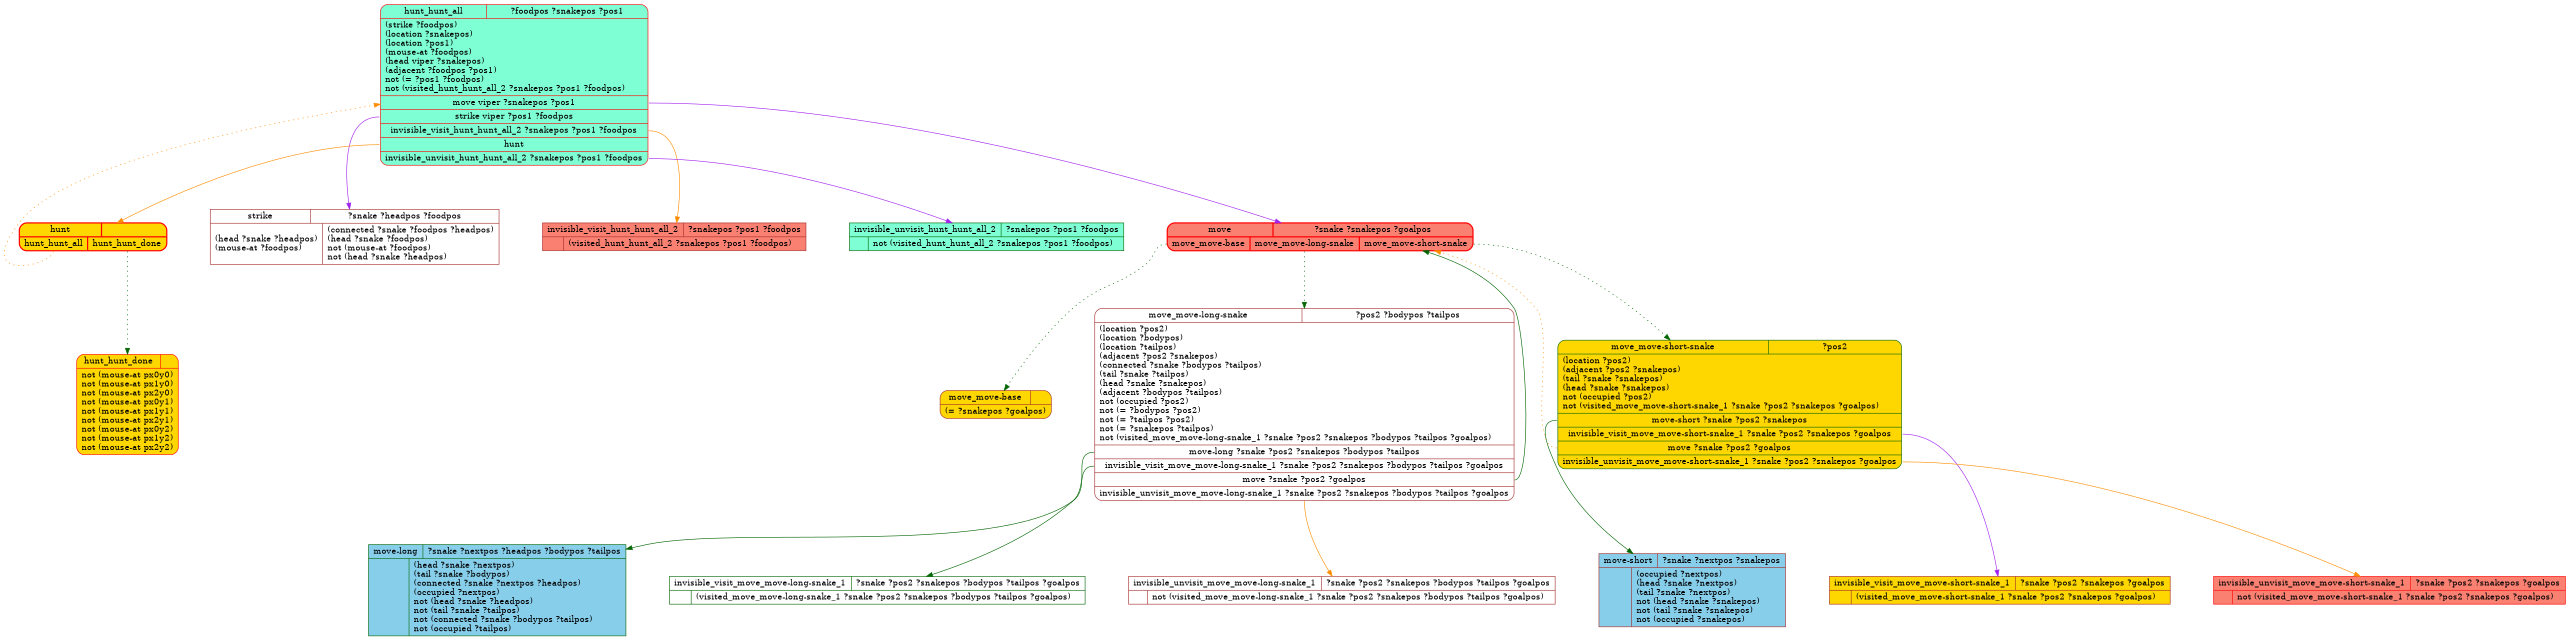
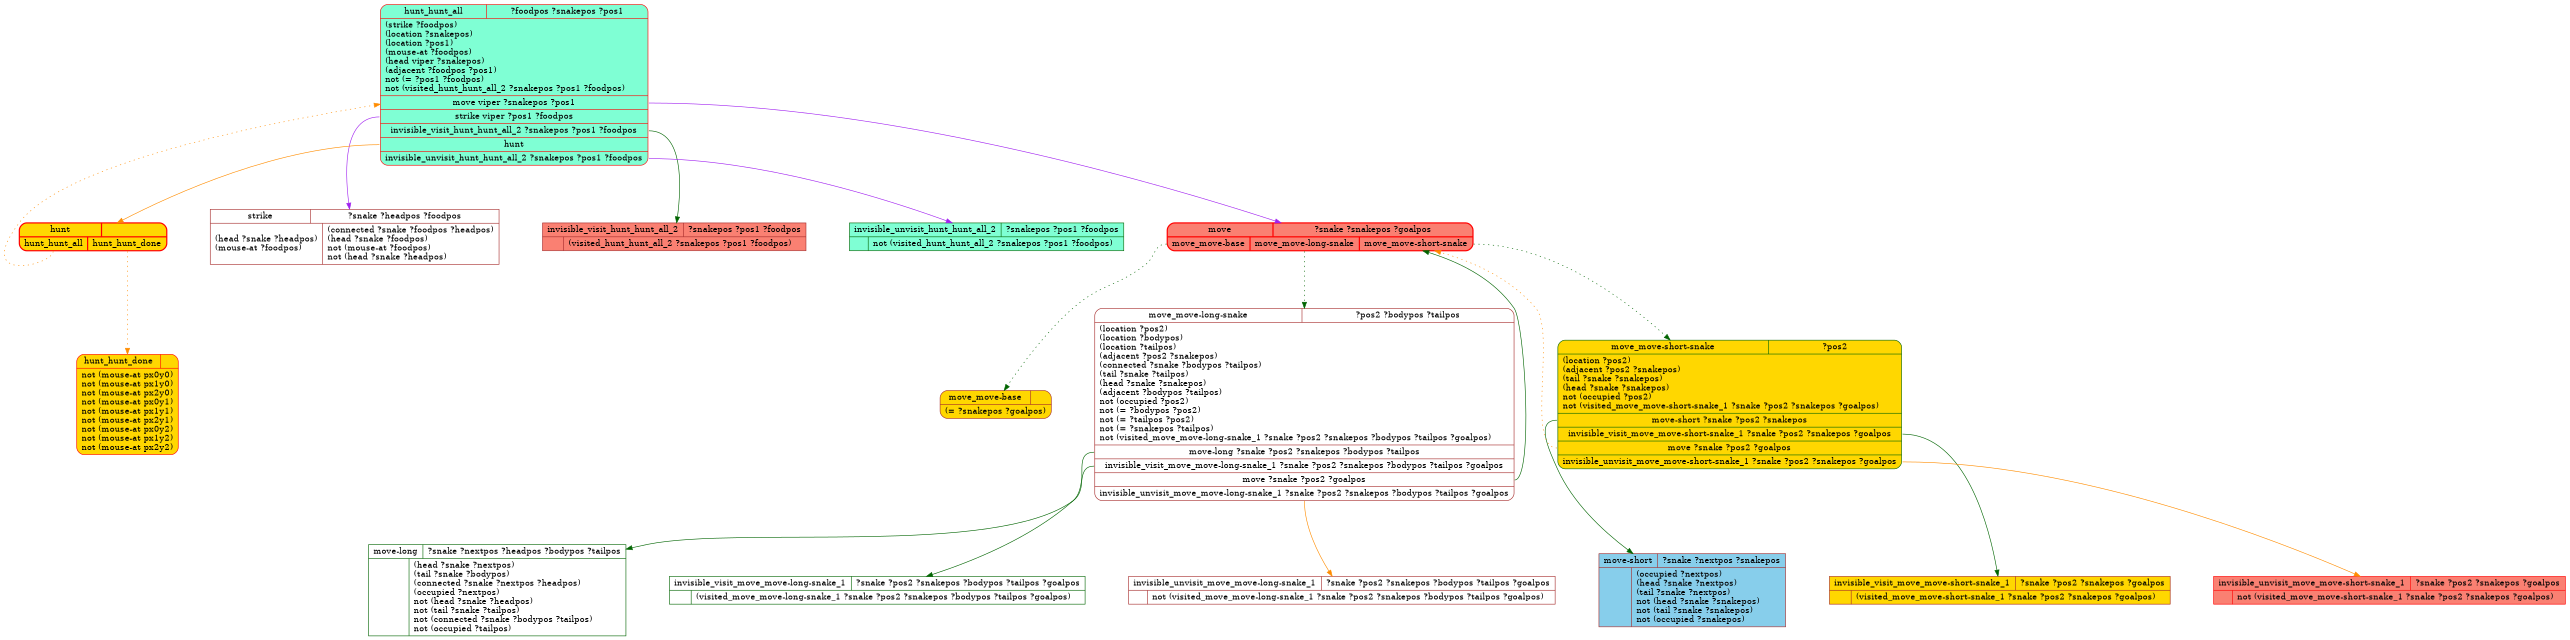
  digraph {
    nodesep=1
    ranksep=1
    node [color=brown fillcolor=gold shape=record style=filled]
    edge [color=darkgreen tailport=n0]
    n1 [fillcolor=white label="{{strike|?snake ?headpos ?foodpos}|{(head ?snake ?headpos)\l(mouse-at ?foodpos)\l|(connected ?snake ?foodpos ?headpos)\l(head ?snake ?foodpos)\lnot (mouse-at ?foodpos)\lnot (head ?snake ?headpos)\l}}"]
    n2 [fillcolor=skyblue label="{{move-short|?snake ?nextpos ?snakepos}|{|(occupied ?nextpos)\l(head ?snake ?nextpos)\l(tail ?snake ?nextpos)\lnot (head ?snake ?snakepos)\lnot (tail ?snake ?snakepos)\lnot (occupied ?snakepos)\l}}"]
-   n3 [color=darkgreen fillcolor=skyblue label="{{move-long|?snake ?nextpos ?headpos ?bodypos ?tailpos}|{|(head ?snake ?nextpos)\l(tail ?snake ?bodypos)\l(connected ?snake ?nextpos ?headpos)\l(occupied ?nextpos)\lnot (head ?snake ?headpos)\lnot (tail ?snake ?tailpos)\lnot (connected ?snake ?bodypos ?tailpos)\lnot (occupied ?tailpos)\l}}"]
+   n3 [color=darkgreen fillcolor=white label="{{move-long|?snake ?nextpos ?headpos ?bodypos ?tailpos}|{|(head ?snake ?nextpos)\l(tail ?snake ?bodypos)\l(connected ?snake ?nextpos ?headpos)\l(occupied ?nextpos)\lnot (head ?snake ?headpos)\lnot (tail ?snake ?tailpos)\lnot (connected ?snake ?bodypos ?tailpos)\lnot (occupied ?tailpos)\l}}"]
    n4 [color=darkgreen fillcolor=white label="{{invisible_visit_move_move-long-snake_1|?snake ?pos2 ?snakepos ?bodypos ?tailpos ?goalpos}|{|(visited_move_move-long-snake_1 ?snake ?pos2 ?snakepos ?bodypos ?tailpos ?goalpos)\l}}"]
    n5 [fillcolor=white label="{{invisible_unvisit_move_move-long-snake_1|?snake ?pos2 ?snakepos ?bodypos ?tailpos ?goalpos}|{|not (visited_move_move-long-snake_1 ?snake ?pos2 ?snakepos ?bodypos ?tailpos ?goalpos)\l}}"]
    n6 [label="{{invisible_visit_move_move-short-snake_1|?snake ?pos2 ?snakepos ?goalpos}|{|(visited_move_move-short-snake_1 ?snake ?pos2 ?snakepos ?goalpos)\l}}"]
    n7 [color=red fillcolor=salmon label="{{invisible_unvisit_move_move-short-snake_1|?snake ?pos2 ?snakepos ?goalpos}|{|not (visited_move_move-short-snake_1 ?snake ?pos2 ?snakepos ?goalpos)\l}}"]
    n8 [fillcolor=salmon label="{{invisible_visit_hunt_hunt_all_2|?snakepos ?pos1 ?foodpos}|{|(visited_hunt_hunt_all_2 ?snakepos ?pos1 ?foodpos)\l}}"]
    n9 [color=darkgreen fillcolor=aquamarine label="{{invisible_unvisit_hunt_hunt_all_2|?snakepos ?pos1 ?foodpos}|{|not (visited_hunt_hunt_all_2 ?snakepos ?pos1 ?foodpos)\l}}"]
    n10 [color=red label="{{hunt|}|{<n0>hunt_hunt_all|<n1>hunt_hunt_done}}" shape=Mrecord style="bold,filled"]
    n11 [color=red fillcolor=aquamarine label="{{hunt_hunt_all|?foodpos ?snakepos ?pos1}|(strike ?foodpos)\l(location ?snakepos)\l(location ?pos1)\l(mouse-at ?foodpos)\l(head viper ?snakepos)\l(adjacent ?foodpos ?pos1)\lnot (= ?pos1 ?foodpos)\lnot (visited_hunt_hunt_all_2 ?snakepos ?pos1 ?foodpos)\l|<n0>move viper ?snakepos ?pos1|<n1>strike viper ?pos1 ?foodpos|<n2>invisible_visit_hunt_hunt_all_2 ?snakepos ?pos1 ?foodpos|<n3>hunt|<n4>invisible_unvisit_hunt_hunt_all_2 ?snakepos ?pos1 ?foodpos}" shape=Mrecord]
    n12 [color=red label="{{hunt_hunt_done|}|not (mouse-at px0y0)\lnot (mouse-at px1y0)\lnot (mouse-at px2y0)\lnot (mouse-at px0y1)\lnot (mouse-at px1y1)\lnot (mouse-at px2y1)\lnot (mouse-at px0y2)\lnot (mouse-at px1y2)\lnot (mouse-at px2y2)\l}" shape=Mrecord]
    n13 [color=red fillcolor=salmon label="{{move|?snake ?snakepos ?goalpos}|{<n0>move_move-base|<n1>move_move-long-snake|<n2>move_move-short-snake}}" shape=Mrecord style="bold,filled"]
    n14 [label="{{move_move-base|}|(= ?snakepos ?goalpos)\l}" shape=Mrecord]
    n15 [fillcolor=white label="{{move_move-long-snake|?pos2 ?bodypos ?tailpos}|(location ?pos2)\l(location ?bodypos)\l(location ?tailpos)\l(adjacent ?pos2 ?snakepos)\l(connected ?snake ?bodypos ?tailpos)\l(tail ?snake ?tailpos)\l(head ?snake ?snakepos)\l(adjacent ?bodypos ?tailpos)\lnot (occupied ?pos2)\lnot (= ?bodypos ?pos2)\lnot (= ?tailpos ?pos2)\lnot (= ?snakepos ?tailpos)\lnot (visited_move_move-long-snake_1 ?snake ?pos2 ?snakepos ?bodypos ?tailpos ?goalpos)\l|<n0>move-long ?snake ?pos2 ?snakepos ?bodypos ?tailpos|<n1>invisible_visit_move_move-long-snake_1 ?snake ?pos2 ?snakepos ?bodypos ?tailpos ?goalpos|<n2>move ?snake ?pos2 ?goalpos|<n3>invisible_unvisit_move_move-long-snake_1 ?snake ?pos2 ?snakepos ?bodypos ?tailpos ?goalpos}" shape=Mrecord]
    n16 [color=darkgreen label="{{move_move-short-snake|?pos2}|(location ?pos2)\l(adjacent ?pos2 ?snakepos)\l(tail ?snake ?snakepos)\l(head ?snake ?snakepos)\lnot (occupied ?pos2)\lnot (visited_move_move-short-snake_1 ?snake ?pos2 ?snakepos ?goalpos)\l|<n0>move-short ?snake ?pos2 ?snakepos|<n1>invisible_visit_move_move-short-snake_1 ?snake ?pos2 ?snakepos ?goalpos|<n2>move ?snake ?pos2 ?goalpos|<n3>invisible_unvisit_move_move-short-snake_1 ?snake ?pos2 ?snakepos ?goalpos}" shape=Mrecord]
    n10 -> n11 [color=darkorange style=dotted]
-   n10 -> n12 [style=dotted tailport=n1]
+   n10 -> n12 [color=darkorange style=dotted tailport=n1]
    n11 -> n1 [color=purple tailport=n1]
-   n11 -> n8 [color=darkorange tailport=n2]
+   n11 -> n8 [tailport=n2]
    n11 -> n9 [color=purple tailport=n4]
    n11 -> n10 [color=darkorange tailport=n3]
    n11 -> n13 [color=purple]
    n13 -> n14 [style=dotted]
    n13 -> n15 [style=dotted tailport=n1]
    n13 -> n16 [style=dotted tailport=n2]
    n15 -> n3
    n15 -> n4 [tailport=n1]
    n15 -> n5 [color=darkorange tailport=n3]
    n15 -> n13 [tailport=n2]
    n16 -> n2
-   n16 -> n6 [color=purple tailport=n1]
+   n16 -> n6 [tailport=n1]
    n16 -> n7 [color=darkorange tailport=n3]
    n16 -> n13 [color=darkorange style=dotted tailport=n2]
  }
